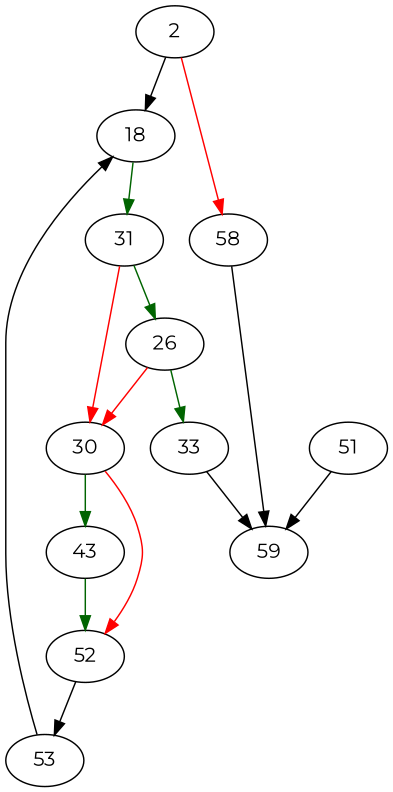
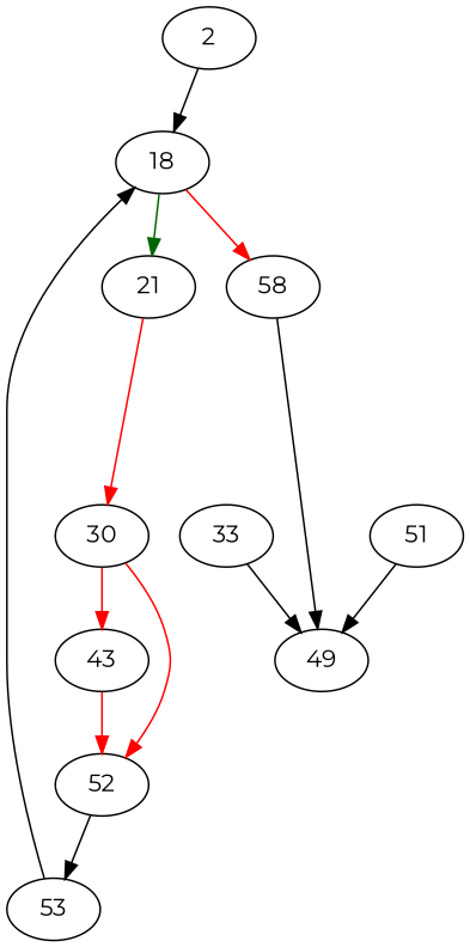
  strict digraph {
    fontname=Montserrat
    node [fontname=Montserrat]
    edge [fontname=Montserrat]
    2 [entry=true]
    18
-   21 [label=31]
+   21
    58
-   26
    n6 [label=30]
-   59
+   59 [label=49]
    33
    43
    52
    53
    51
    2 -> 18
    18 -> 21 [color=darkgreen cond=true]
-   2 -> 58 [color=red cond=false]
-   21 -> 26 [color=darkgreen cond=true]
+   18 -> 58 [color=red cond=false]
    21 -> n6 [color=red cond=false]
    58 -> 59
-   26 -> n6 [color=red cond=false]
-   26 -> 33 [color=darkgreen cond=true]
-   n6 -> 43 [color=darkgreen cond=true]
+   n6 -> 43 [color=red cond=true]
    n6 -> 52 [color=red cond=false]
    33 -> 59
-   43 -> 52 [color=darkgreen cond=false]
+   43 -> 52 [color=red cond=false]
    52 -> 53
    53 -> 18
    51 -> 59
  }
